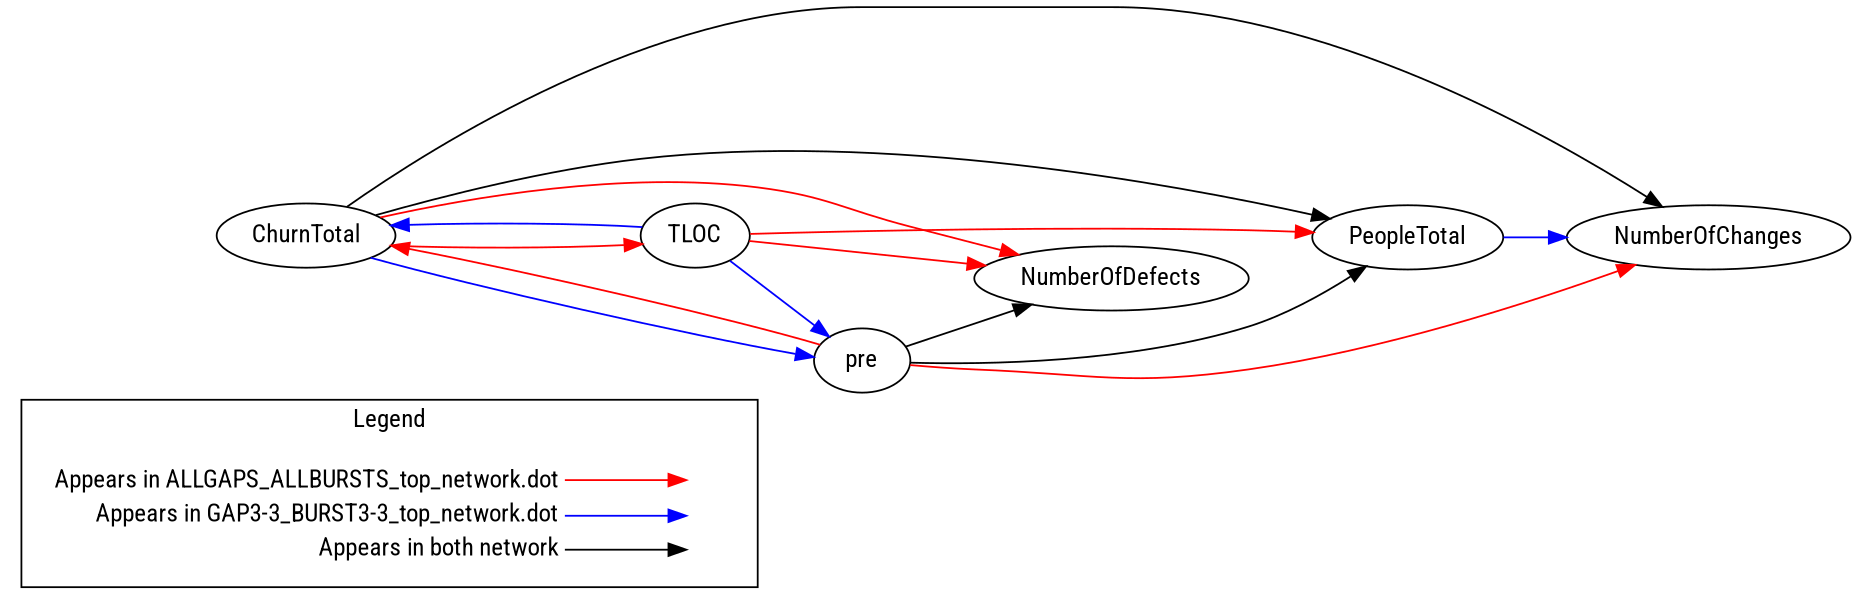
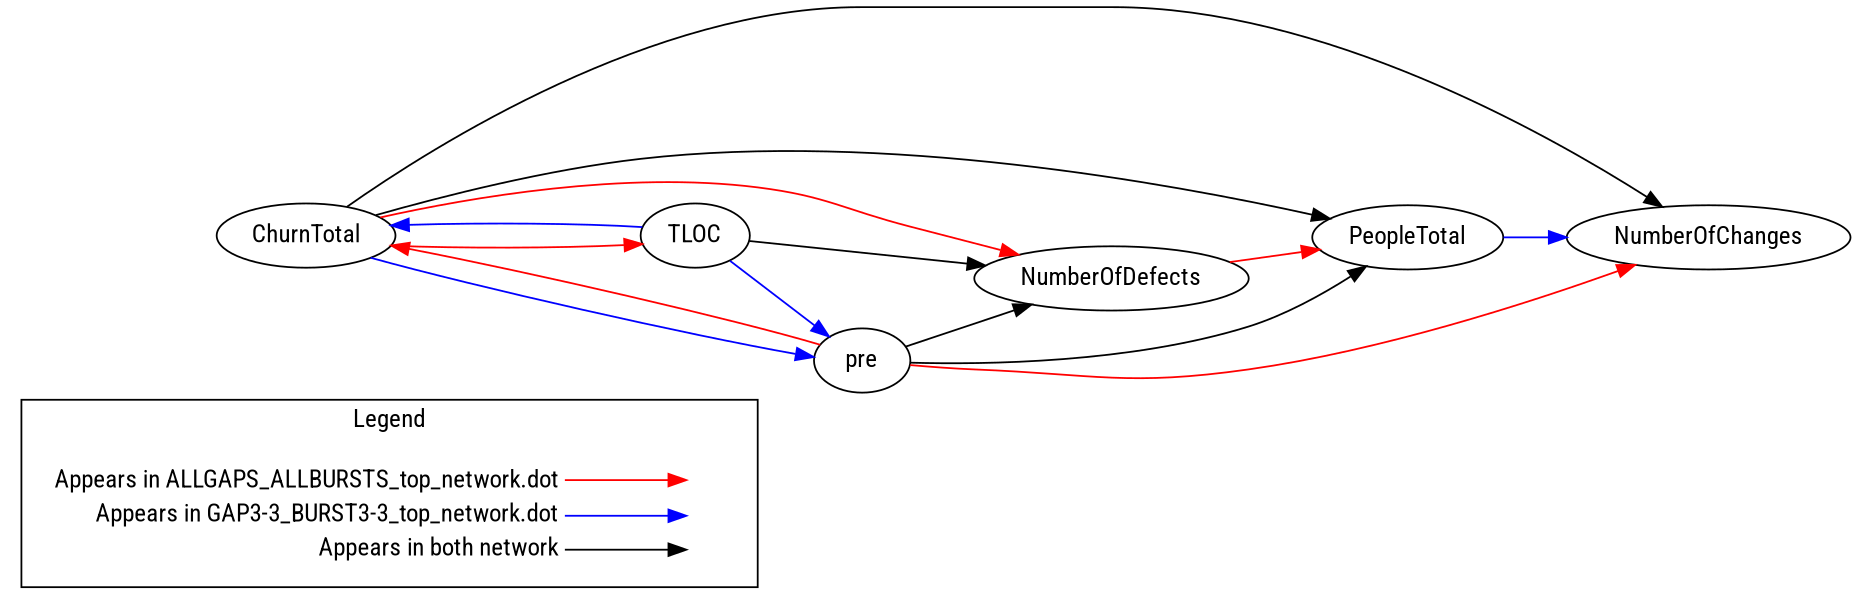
  digraph {
    fontname="Roboto Condensed"
    rankdir=LR
    node [fontname="Roboto Condensed"]
    edge [color=red fontname="Roboto Condensed"]
    n1 [label=<<table border="0" cellpadding="2" cellspacing="0" cellborder="0">       <tr><td align="right" port="i1">Appears in ALLGAPS_ALLBURSTS_top_network.dot</td></tr>       <tr><td align="right" port="i2">Appears in GAP3-3_BURST3-3_top_network.dot</td></tr>       <tr><td align="right" port="i3">Appears in both network</td></tr>       </table>> shape=plaintext]
    n2 [label=<<table border="0" cellpadding="2" cellspacing="0" cellborder="0">       <tr><td port="i1">&nbsp;</td></tr>       <tr><td port="i2">&nbsp;</td></tr>       <tr><td port="i3">&nbsp;</td></tr>       </table>> shape=plaintext]
    ChurnTotal
    TLOC
    NumberOfDefects
    PeopleTotal
    pre
    NumberOfChanges
    subgraph cluster_1 {
      label=Legend
      n1
      n2
    }
    n1 -> n2 [headport="i1:w" tailport="i1:e"]
    n1 -> n2 [color=blue headport="i2:w" tailport="i2:e"]
    n1 -> n2 [color=black headport="i3:w" tailport="i3:e"]
    ChurnTotal -> TLOC
    ChurnTotal -> NumberOfDefects
    ChurnTotal -> PeopleTotal [color=black]
    ChurnTotal -> pre [color=blue]
    ChurnTotal -> NumberOfChanges [color=black]
    TLOC -> ChurnTotal [color=blue]
-   TLOC -> NumberOfDefects
-   TLOC -> PeopleTotal
+   TLOC -> NumberOfDefects [color=black]
+   NumberOfDefects -> PeopleTotal
    TLOC -> pre [color=blue]
    PeopleTotal -> NumberOfChanges [color=blue]
    pre -> ChurnTotal
    pre -> NumberOfDefects [color=black]
    pre -> PeopleTotal [color=black]
    pre -> NumberOfChanges
  }
